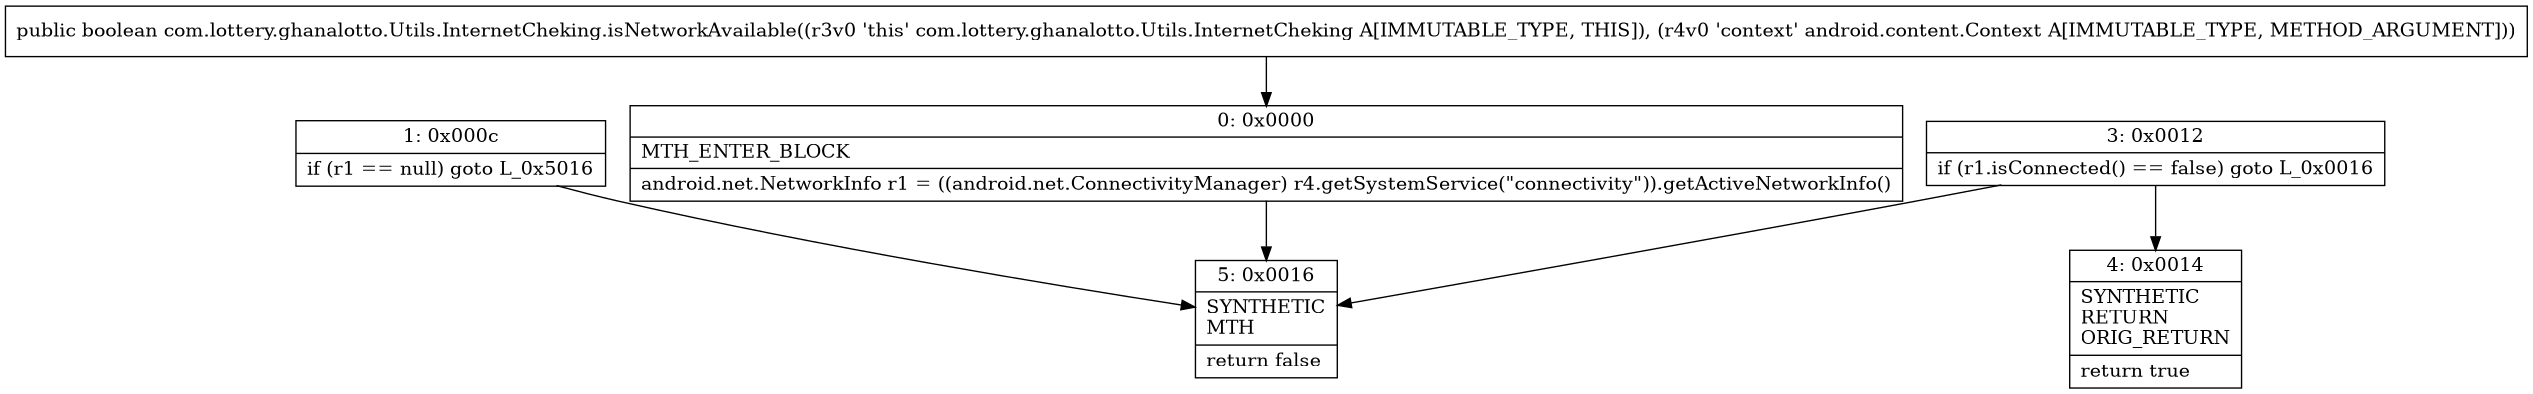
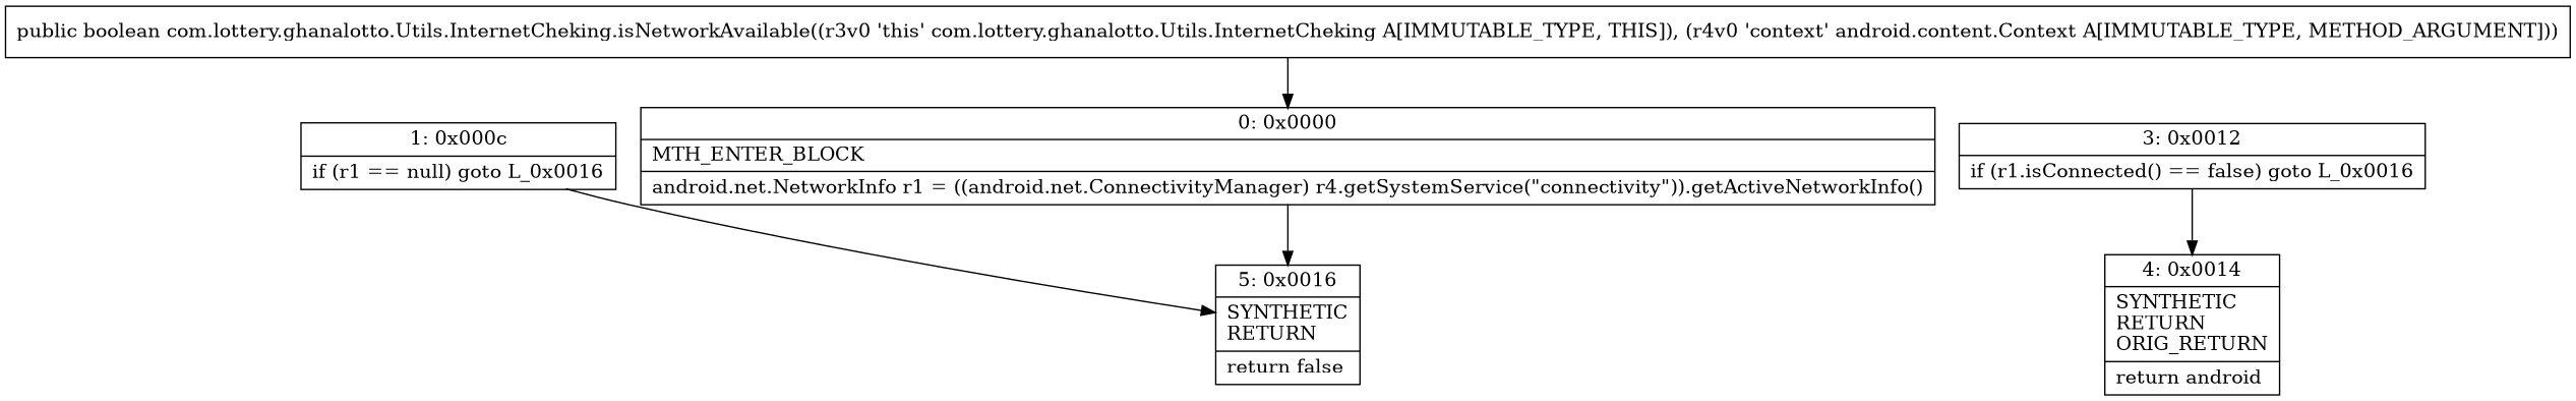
  digraph {
    node [shape=record]
    n1 [label="{0\:\ 0x0000|MTH_ENTER_BLOCK\l|android.net.NetworkInfo r1 = ((android.net.ConnectivityManager) r4.getSystemService(\"connectivity\")).getActiveNetworkInfo()\l}"]
-   n2 [label="{5\:\ 0x0016|SYNTHETIC\lMTH\l|return false\l}"]
-   n3 [label="{1\:\ 0x000c|if (r1 == null) goto L_0x5016\l}"]
+   n2 [label="{5\:\ 0x0016|SYNTHETIC\lRETURN\l|return false\l}"]
+   n3 [label="{1\:\ 0x000c|if (r1 == null) goto L_0x0016\l}"]
    n4 [label="{3\:\ 0x0012|if (r1.isConnected() == false) goto L_0x0016\l}"]
-   n5 [label="{4\:\ 0x0014|SYNTHETIC\lRETURN\lORIG_RETURN\l|return true\l}"]
+   n5 [label="{4\:\ 0x0014|SYNTHETIC\lRETURN\lORIG_RETURN\l|return android\l}"]
    n6 [label="{public boolean com.lottery.ghanalotto.Utils.InternetCheking.isNetworkAvailable((r3v0 'this' com.lottery.ghanalotto.Utils.InternetCheking A[IMMUTABLE_TYPE, THIS]), (r4v0 'context' android.content.Context A[IMMUTABLE_TYPE, METHOD_ARGUMENT])) }"]
    n1 -> n2
    n3 -> n2
-   n4 -> n2
    n4 -> n5 [style=solid]
    n6 -> n1
  }
